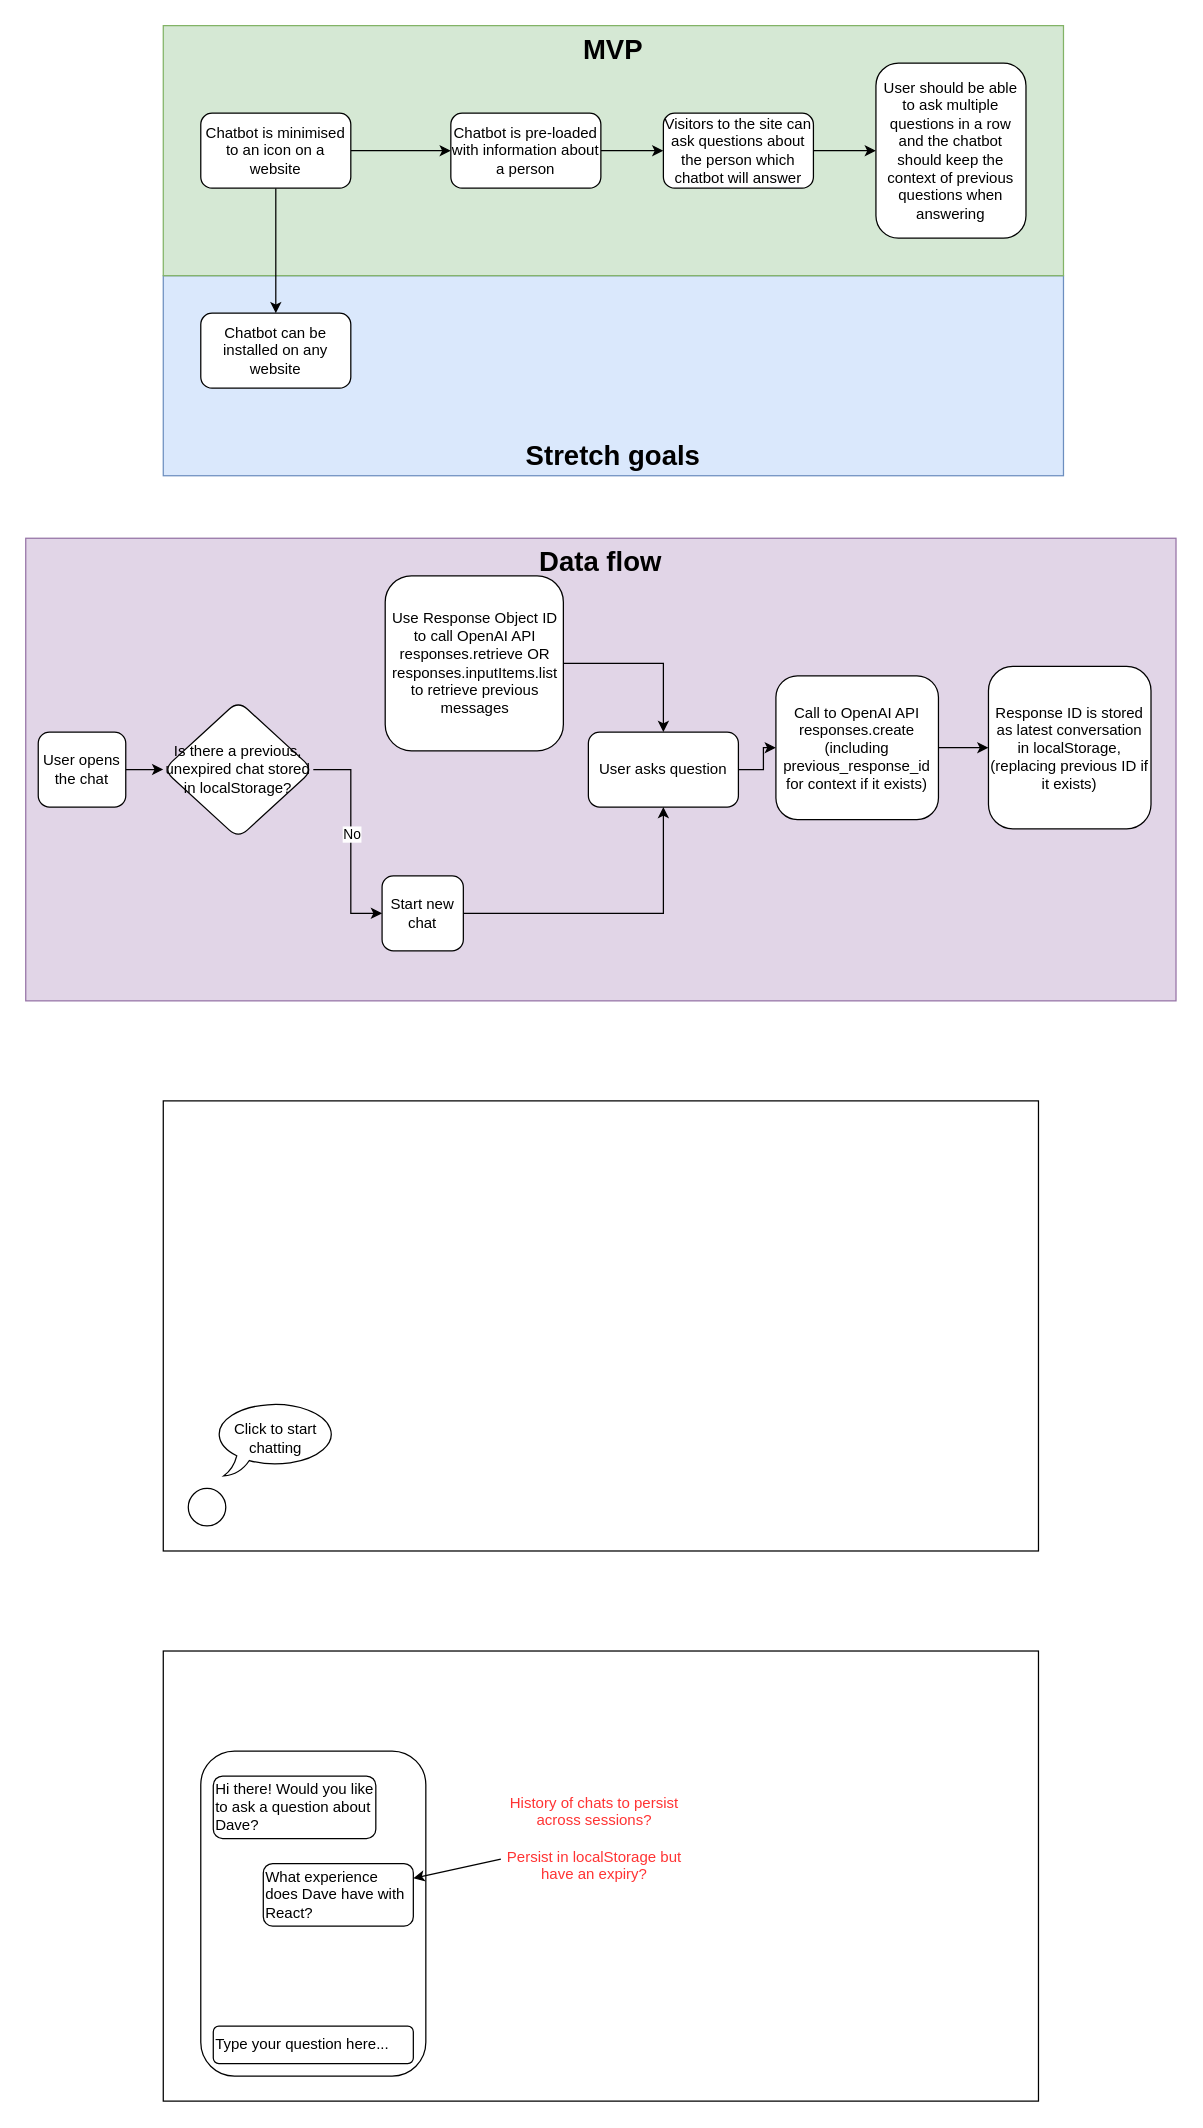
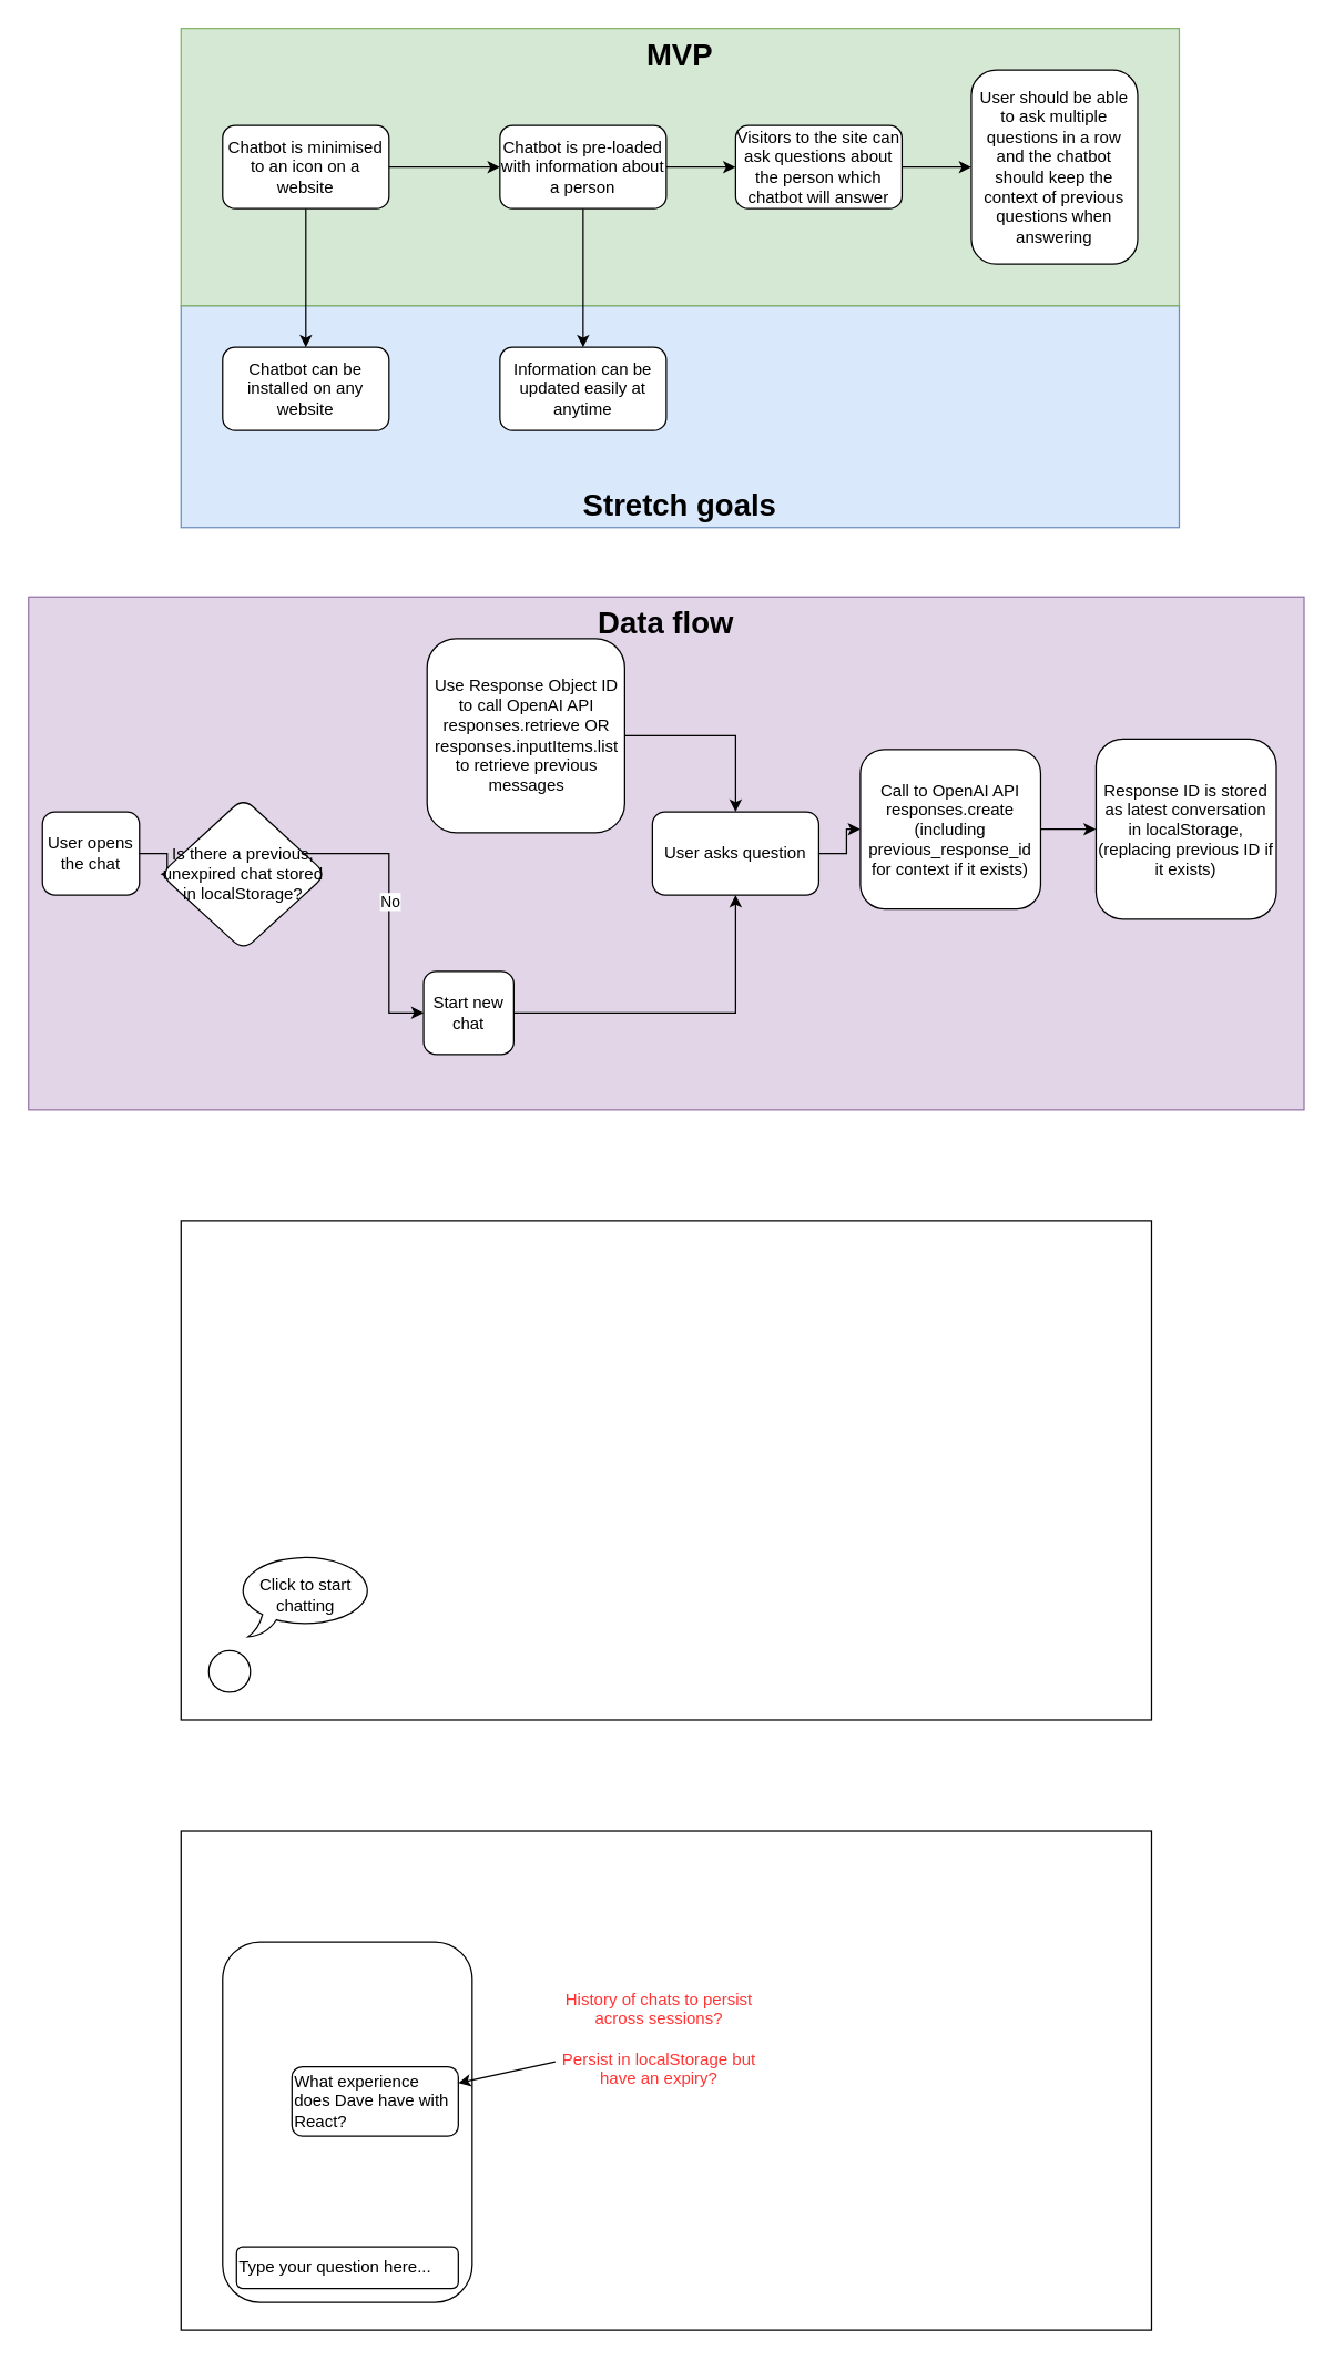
  <mxCell id="0" />
  <mxCell id="1" parent="0" />
  <mxCell id="2" value="&lt;div&gt;Stretch goals&lt;/div&gt;" style="rounded=0;whiteSpace=wrap;html=1;fillColor=#dae8fc;strokeColor=#6c8ebf;fontStyle=1;verticalAlign=bottom;fontSize=22;" parent="1" vertex="1"><mxGeometry x="130" y="220" width="720" height="160" as="geometry" /></mxCell>
  <mxCell id="3" value="MVP" style="rounded=0;whiteSpace=wrap;html=1;fillColor=#d5e8d4;strokeColor=#82b366;fontStyle=1;fontSize=22;verticalAlign=top;" parent="1" vertex="1"><mxGeometry x="130" y="20" width="720" height="200" as="geometry" /></mxCell>
  <mxCell id="4" value="" style="edgeStyle=orthogonalEdgeStyle;rounded=0;orthogonalLoop=1;jettySize=auto;html=1;" parent="1" source="6" target="9" edge="1"><mxGeometry relative="1" as="geometry" /></mxCell>
  <mxCell id="5" style="edgeStyle=orthogonalEdgeStyle;rounded=0;orthogonalLoop=1;jettySize=auto;html=1;" parent="1" source="6" target="14" edge="1"><mxGeometry relative="1" as="geometry" /></mxCell>
  <mxCell id="6" value="Chatbot is minimised to an icon on a website" style="rounded=1;whiteSpace=wrap;html=1;" parent="1" vertex="1"><mxGeometry x="160" y="90" width="120" height="60" as="geometry" /></mxCell>
  <mxCell id="7" value="" style="edgeStyle=orthogonalEdgeStyle;rounded=0;orthogonalLoop=1;jettySize=auto;html=1;" parent="1" source="9" target="11" edge="1"><mxGeometry relative="1" as="geometry" /></mxCell>
+ <mxCell id="8" value="" style="edgeStyle=orthogonalEdgeStyle;rounded=0;orthogonalLoop=1;jettySize=auto;html=1;" parent="1" source="9" target="12" edge="1"><mxGeometry relative="1" as="geometry" /></mxCell>
  <mxCell id="9" value="Chatbot is pre-loaded with information about a person" style="whiteSpace=wrap;html=1;rounded=1;" parent="1" vertex="1"><mxGeometry x="360" y="90" width="120" height="60" as="geometry" /></mxCell>
  <mxCell id="10" value="" style="edgeStyle=orthogonalEdgeStyle;rounded=0;orthogonalLoop=1;jettySize=auto;html=1;" parent="1" source="11" target="13" edge="1"><mxGeometry relative="1" as="geometry" /></mxCell>
  <mxCell id="11" value="Visitors to the site can ask questions about the person which chatbot will answer" style="whiteSpace=wrap;html=1;rounded=1;" parent="1" vertex="1"><mxGeometry x="530" y="90" width="120" height="60" as="geometry" /></mxCell>
+ <mxCell id="12" value="Information can be updated easily at anytime" style="whiteSpace=wrap;html=1;rounded=1;" parent="1" vertex="1"><mxGeometry x="360" y="250" width="120" height="60" as="geometry" /></mxCell>
  <mxCell id="13" value="User should be able to ask multiple questions in a row and the chatbot should keep the context of previous questions when answering" style="whiteSpace=wrap;html=1;rounded=1;" parent="1" vertex="1"><mxGeometry x="700" y="50" width="120" height="140" as="geometry" /></mxCell>
  <mxCell id="14" value="Chatbot can be installed on any website" style="rounded=1;whiteSpace=wrap;html=1;" parent="1" vertex="1"><mxGeometry x="160" y="250" width="120" height="60" as="geometry" /></mxCell>
  <mxCell id="15" value="" style="rounded=0;whiteSpace=wrap;html=1;" parent="1" vertex="1"><mxGeometry x="130" y="880" width="700" height="360" as="geometry" /></mxCell>
  <mxCell id="16" value="" style="ellipse;whiteSpace=wrap;html=1;aspect=fixed;" parent="1" vertex="1"><mxGeometry x="150" y="1190" width="30" height="30" as="geometry" /></mxCell>
  <mxCell id="17" value="Click to start chatting" style="whiteSpace=wrap;html=1;shape=mxgraph.basic.oval_callout" parent="1" vertex="1"><mxGeometry x="170" y="1120" width="100" height="60" as="geometry" /></mxCell>
  <mxCell id="18" value="" style="rounded=0;whiteSpace=wrap;html=1;" parent="1" vertex="1"><mxGeometry x="130" y="1320" width="700" height="360" as="geometry" /></mxCell>
  <mxCell id="19" value="" style="rounded=1;whiteSpace=wrap;html=1;" parent="1" vertex="1"><mxGeometry x="160" y="1400" width="180" height="260" as="geometry" /></mxCell>
  <mxCell id="20" value="Type your question here..." style="rounded=1;whiteSpace=wrap;html=1;align=left;" parent="1" vertex="1"><mxGeometry x="170" y="1620" width="160" height="30" as="geometry" /></mxCell>
- <mxCell id="21" value="Hi there! Would you like to ask a question about Dave?" style="rounded=1;whiteSpace=wrap;html=1;align=left;" parent="1" vertex="1"><mxGeometry x="170" y="1420" width="130" height="50" as="geometry" /></mxCell>
  <mxCell id="22" value="What experience does Dave have with React?" style="rounded=1;whiteSpace=wrap;html=1;align=left;" parent="1" vertex="1"><mxGeometry x="210" y="1490" width="120" height="50" as="geometry" /></mxCell>
  <mxCell id="23" value="" style="shape=image;html=1;verticalAlign=top;verticalLabelPosition=bottom;labelBackgroundColor=#ffffff;imageAspect=0;image=https://icons.diagrams.net/icon-cache1/Essential_Web_4-2054/commenting-more-typing-chat-review-899.svg" parent="1" vertex="1"><mxGeometry x="170" y="1550" width="40" height="30" as="geometry" /></mxCell>
  <mxCell id="24" value="" style="shape=image;html=1;verticalAlign=top;verticalLabelPosition=bottom;labelBackgroundColor=#ffffff;imageAspect=0;aspect=fixed;image=https://icons.diagrams.net/icon-cache1/Evil_Icons_User_Interface-2617/close2-576.svg" parent="1" vertex="1"><mxGeometry x="310" y="1410" width="20" height="20" as="geometry" /></mxCell>
  <mxCell id="25" style="rounded=0;orthogonalLoop=1;jettySize=auto;html=1;" parent="1" source="26" target="22" edge="1"><mxGeometry relative="1" as="geometry" /></mxCell>
  <mxCell id="26" value="&lt;div&gt;History of chats to persist across sessions?&lt;/div&gt;&lt;div&gt;&lt;br&gt;&lt;/div&gt;&lt;div&gt;Persist in localStorage but have an expiry?&lt;/div&gt;" style="text;html=1;align=center;verticalAlign=middle;whiteSpace=wrap;rounded=0;fillColor=none;fontColor=#FF3333;" parent="1" vertex="1"><mxGeometry x="400" y="1430" width="150" height="80" as="geometry" /></mxCell>
  <mxCell id="27" value="&lt;b&gt;Data flow&lt;/b&gt;" style="rounded=0;whiteSpace=wrap;html=1;fillColor=#e1d5e7;strokeColor=#9673a6;fontSize=22;verticalAlign=top;" vertex="1" parent="1"><mxGeometry x="20" y="430" width="920" height="370" as="geometry" /></mxCell>
  <mxCell id="28" value="" style="edgeStyle=orthogonalEdgeStyle;rounded=0;orthogonalLoop=1;jettySize=auto;html=1;" edge="1" parent="1" source="29" target="32"><mxGeometry relative="1" as="geometry" /></mxCell>
  <mxCell id="29" value="User opens the chat" style="rounded=1;whiteSpace=wrap;html=1;" vertex="1" parent="1"><mxGeometry x="30" y="585" width="70" height="60" as="geometry" /></mxCell>
  <mxCell id="30" style="edgeStyle=orthogonalEdgeStyle;rounded=0;orthogonalLoop=1;jettySize=auto;html=1;entryX=0;entryY=0.5;entryDx=0;entryDy=0;" edge="1" parent="1" source="32" target="36"><mxGeometry relative="1" as="geometry"><Array as="points"><mxPoint x="280" y="615" /><mxPoint x="280" y="730" /></Array></mxGeometry></mxCell>
  <mxCell id="31" value="No" style="edgeLabel;html=1;align=center;verticalAlign=middle;resizable=0;points=[];" vertex="1" connectable="0" parent="30"><mxGeometry x="-0.049" relative="1" as="geometry"><mxPoint as="offset" /></mxGeometry></mxCell>
- <mxCell id="32" value="Is there a previous, unexpired chat stored in localStorage?" style="rhombus;whiteSpace=wrap;html=1;rounded=1;" vertex="1" parent="1"><mxGeometry x="130" y="560" width="120" height="110" as="geometry" /></mxCell>
+ <mxCell id="32" value="Is there a previous, unexpired chat stored in localStorage?" style="rhombus;whiteSpace=wrap;html=1;rounded=1;" vertex="1" parent="1"><mxGeometry x="115" y="575" width="120" height="110" as="geometry" /></mxCell>
  <mxCell id="33" style="edgeStyle=orthogonalEdgeStyle;rounded=0;orthogonalLoop=1;jettySize=auto;html=1;exitX=1;exitY=0.5;exitDx=0;exitDy=0;entryX=0.5;entryY=0;entryDx=0;entryDy=0;" edge="1" parent="1" source="34" target="38"><mxGeometry relative="1" as="geometry" /></mxCell>
  <mxCell id="34" value="Use Response Object ID to call OpenAI API responses.retrieve OR responses.inputItems.list to retrieve previous messages" style="whiteSpace=wrap;html=1;rounded=1;" vertex="1" parent="1"><mxGeometry x="307.5" y="460" width="142.5" height="140" as="geometry" /></mxCell>
  <mxCell id="35" style="edgeStyle=orthogonalEdgeStyle;rounded=0;orthogonalLoop=1;jettySize=auto;html=1;" edge="1" parent="1" source="36" target="38"><mxGeometry relative="1" as="geometry" /></mxCell>
  <mxCell id="36" value="Start new chat" style="whiteSpace=wrap;html=1;rounded=1;" vertex="1" parent="1"><mxGeometry x="305" y="700" width="65" height="60" as="geometry" /></mxCell>
  <mxCell id="37" value="" style="edgeStyle=orthogonalEdgeStyle;rounded=0;orthogonalLoop=1;jettySize=auto;html=1;entryX=0;entryY=0.5;entryDx=0;entryDy=0;" edge="1" parent="1" source="38" target="40"><mxGeometry relative="1" as="geometry" /></mxCell>
  <mxCell id="38" value="User asks question" style="rounded=1;whiteSpace=wrap;html=1;" vertex="1" parent="1"><mxGeometry x="470" y="585" width="120" height="60" as="geometry" /></mxCell>
  <mxCell id="39" value="" style="edgeStyle=orthogonalEdgeStyle;rounded=0;orthogonalLoop=1;jettySize=auto;html=1;" edge="1" parent="1" source="40" target="41"><mxGeometry relative="1" as="geometry" /></mxCell>
  <mxCell id="40" value="Call to OpenAI API responses.create (including previous_response_id for context if it exists)" style="whiteSpace=wrap;html=1;rounded=1;" vertex="1" parent="1"><mxGeometry x="620" y="540" width="130" height="115" as="geometry" /></mxCell>
  <mxCell id="41" value="Response ID is stored as latest conversation in localStorage, (replacing previous ID if it exists)" style="whiteSpace=wrap;html=1;rounded=1;" vertex="1" parent="1"><mxGeometry x="790" y="532.5" width="130" height="130" as="geometry" /></mxCell>
